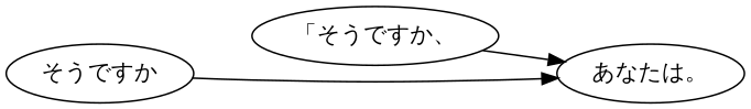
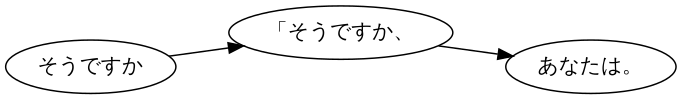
  digraph {
    fontname="Liberation Sans"
    rankdir=LR
    node [fontname="Liberation Sans"]
    edge [fontname="Liberation Sans"]
    n1 [label="「そうですか、"]
    n2 [label="あなたは。"]
    n3 [label="そうですか"]
    n1 -> n2
-   n3 -> n2
+   n3 -> n1
  }
